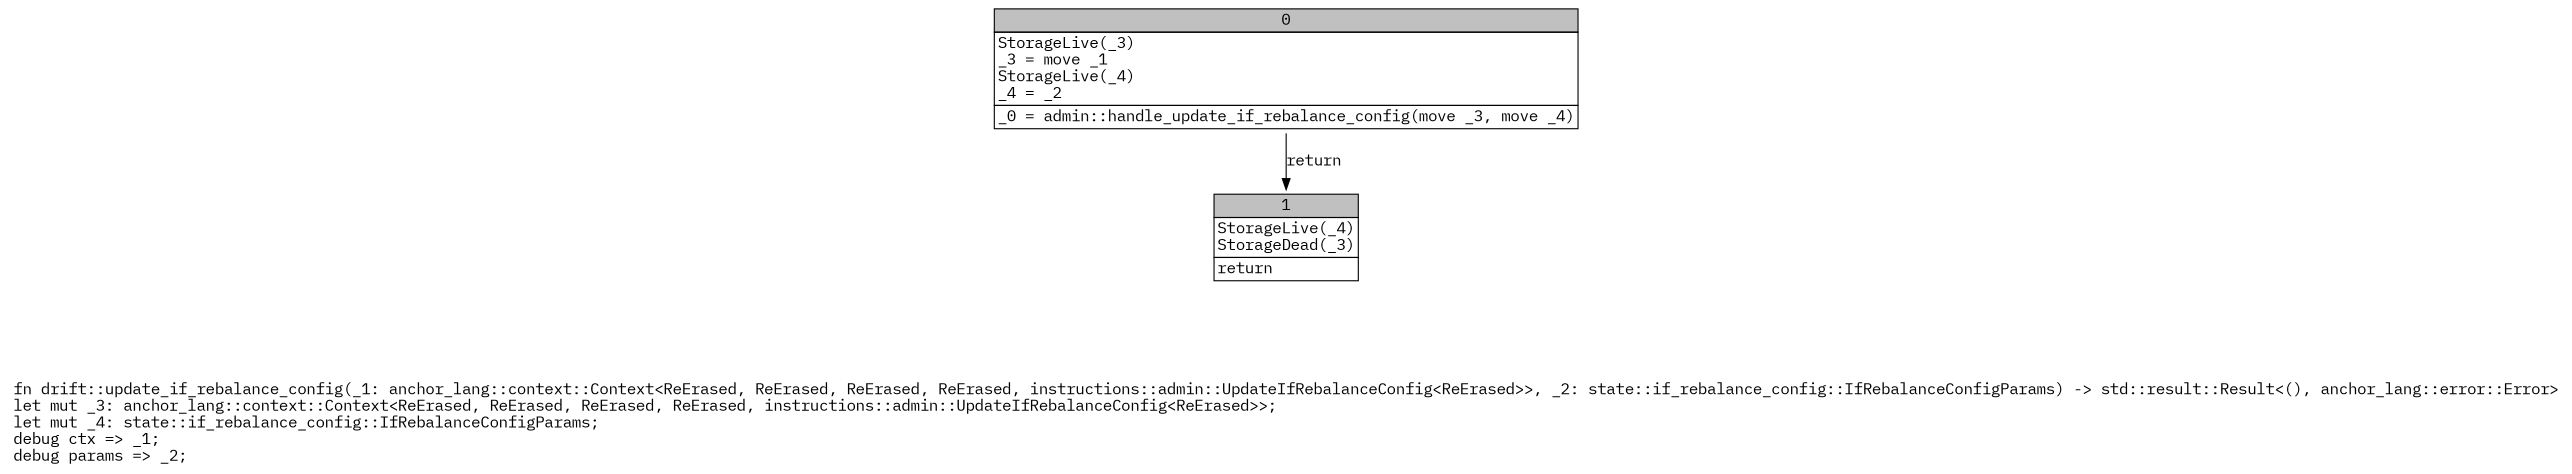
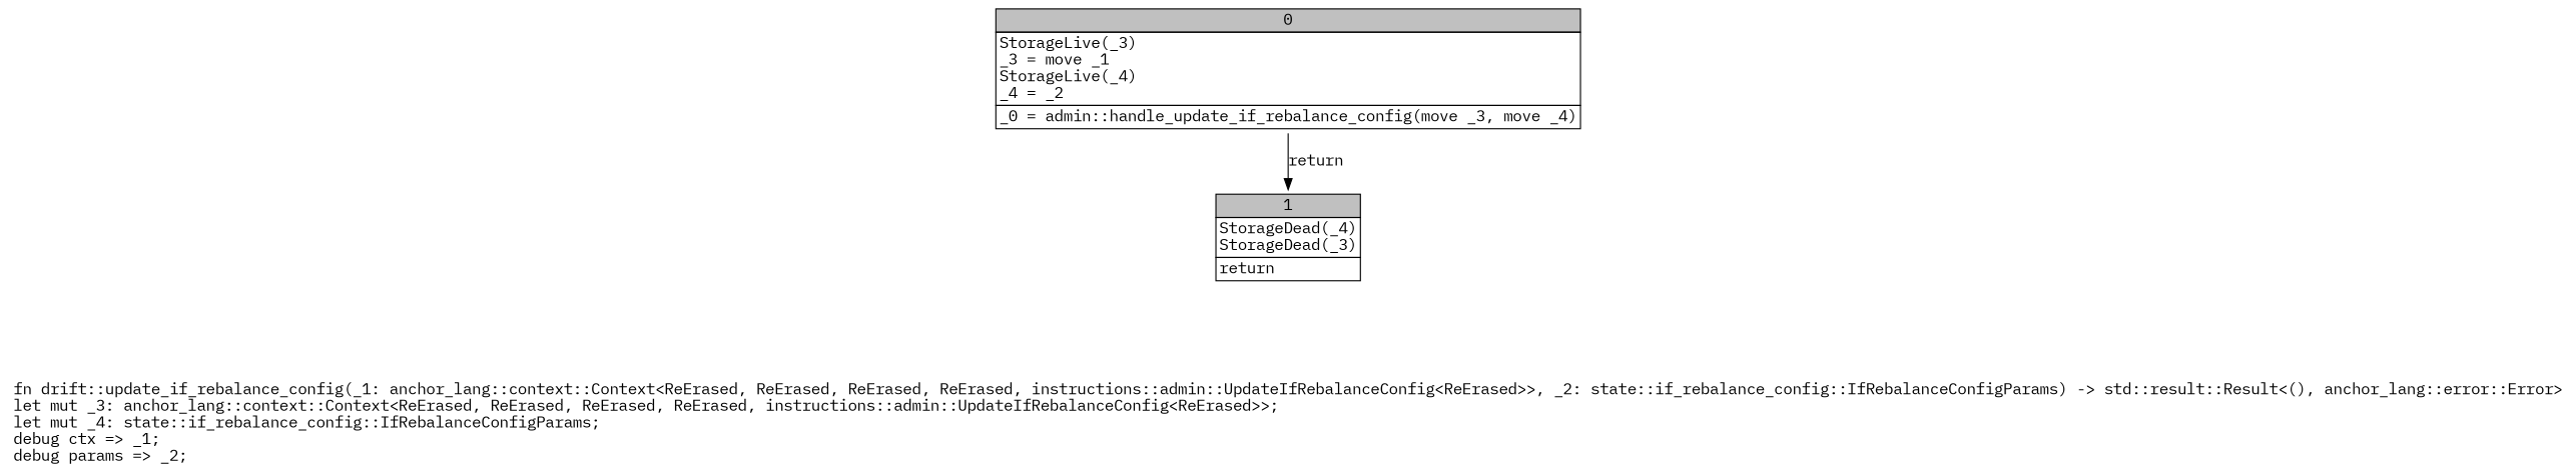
  digraph {
    fontname="IBM Plex Mono"
    label=<fn drift::update_if_rebalance_config(_1: anchor_lang::context::Context&lt;ReErased, ReErased, ReErased, ReErased, instructions::admin::UpdateIfRebalanceConfig&lt;ReErased&gt;&gt;, _2: state::if_rebalance_config::IfRebalanceConfigParams) -&gt; std::result::Result&lt;(), anchor_lang::error::Error&gt;<br align="left"/>let mut _3: anchor_lang::context::Context&lt;ReErased, ReErased, ReErased, ReErased, instructions::admin::UpdateIfRebalanceConfig&lt;ReErased&gt;&gt;;<br align="left"/>let mut _4: state::if_rebalance_config::IfRebalanceConfigParams;<br align="left"/>debug ctx =&gt; _1;<br align="left"/>debug params =&gt; _2;<br align="left"/>>
    node [fontname="IBM Plex Mono" shape=none]
    n1 [label=<<table border="0" cellborder="1" cellspacing="0"><tr><td bgcolor="gray" align="center" colspan="1">0</td></tr><tr><td align="left" balign="left">StorageLive(_3)<br/>_3 = move _1<br/>StorageLive(_4)<br/>_4 = _2<br/></td></tr><tr><td align="left">_0 = admin::handle_update_if_rebalance_config(move _3, move _4)</td></tr></table>>]
-   n2 [label=<<table border="0" cellborder="1" cellspacing="0"><tr><td bgcolor="gray" align="center" colspan="1">1</td></tr><tr><td align="left" balign="left">StorageLive(_4)<br/>StorageDead(_3)<br/></td></tr><tr><td align="left">return</td></tr></table>>]
+   n2 [label=<<table border="0" cellborder="1" cellspacing="0"><tr><td bgcolor="gray" align="center" colspan="1">1</td></tr><tr><td align="left" balign="left">StorageDead(_4)<br/>StorageDead(_3)<br/></td></tr><tr><td align="left">return</td></tr></table>>]
    n1 -> n2 [fontname="IBM Plex Mono" label=return]
  }
